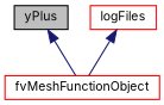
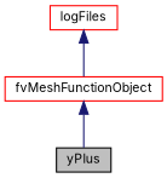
  digraph {
    fontname=Inter
    node [color=red fontname=Inter fontsize=10 shape=record]
    edge [color=midnightblue dir=back fontname=Inter fontsize=10 labelfontname=Helvetica labelfontsize=10 style=solid]
    n1 [color=black fillcolor=grey75 fontcolor=black height=0.2 label=yPlus style=filled width=0.4]
    n2 [height=0.2 label=fvMeshFunctionObject width=0.4]
    n3 [height=0.2 label=logFiles width=0.4]
-   n1 -> n2
+   n2 -> n1
    n3 -> n2
  }
